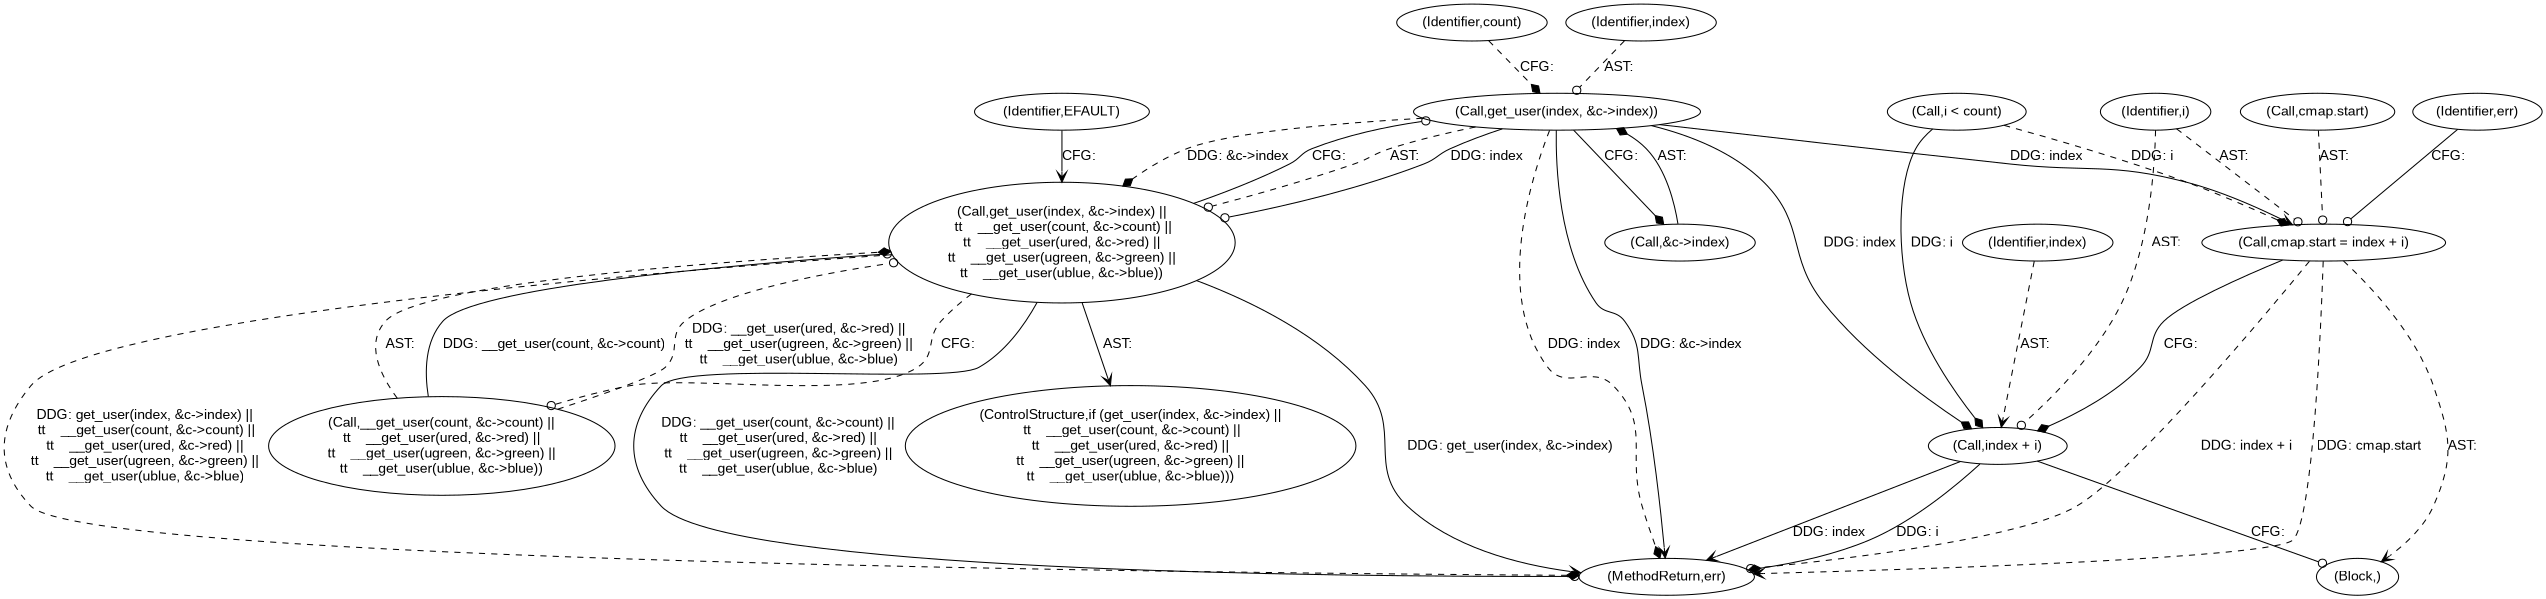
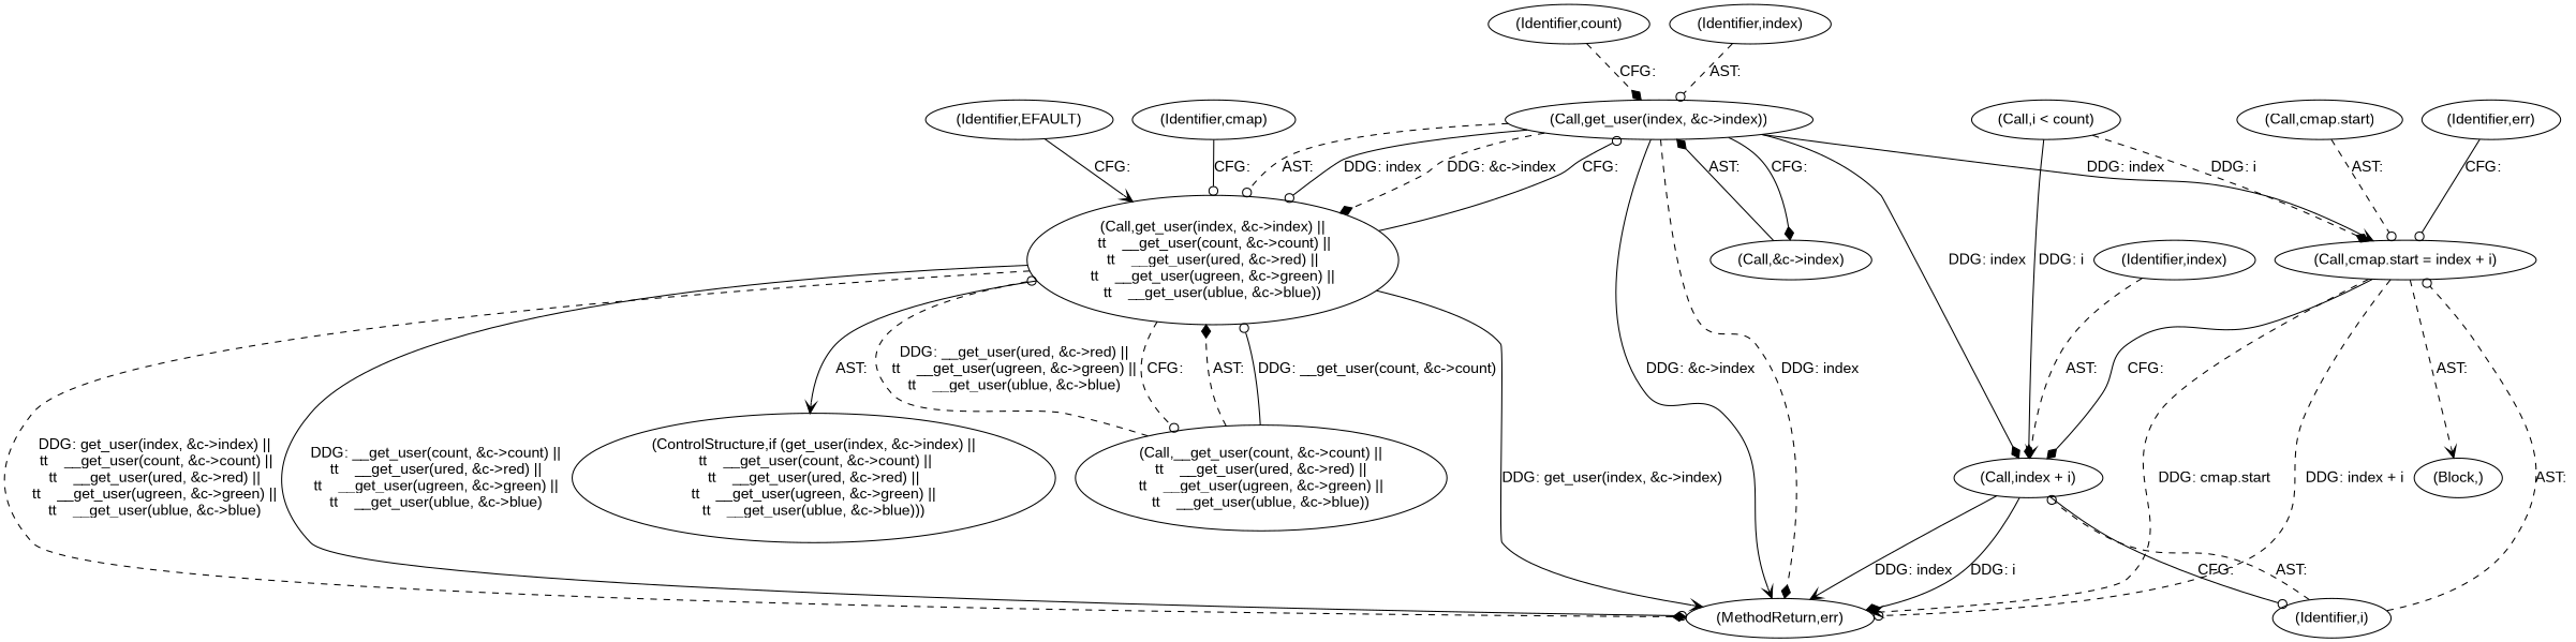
  digraph {
    fontname="Liberation Sans"
    node [fontname="Liberation Sans"]
    edge [arrowhead=odot fontname="Liberation Sans" style=solid]
    n1 [label="(Call,get_user(index, &c->index))"]
    n2 [label="(Call,get_user(index, &c->index) ||\n \t\t    __get_user(count, &c->count) ||\n\t\t    __get_user(ured, &c->red) ||\n\t\t    __get_user(ugreen, &c->green) ||\n\t\t    __get_user(ublue, &c->blue))"]
    n3 [label="(Call,cmap.start = index + i)"]
    n4 [label="(Call,index + i)"]
    n5 [label="(MethodReturn,err)"]
    n6 [label="(Call,&c->index)"]
    n7 [label="(ControlStructure,if (get_user(index, &c->index) ||\n \t\t    __get_user(count, &c->count) ||\n\t\t    __get_user(ured, &c->red) ||\n\t\t    __get_user(ugreen, &c->green) ||\n\t\t    __get_user(ublue, &c->blue)))"]
    n8 [label="(Call,__get_user(count, &c->count) ||\n\t\t    __get_user(ured, &c->red) ||\n\t\t    __get_user(ugreen, &c->green) ||\n\t\t    __get_user(ublue, &c->blue))"]
    n9 [label="(Block,)"]
    n10 [label="(Identifier,i)"]
    n11 [label="(Call,cmap.start)"]
    n12 [label="(Identifier,count)"]
    n13 [label="(Identifier,EFAULT)"]
    n14 [label="(Identifier,err)"]
    n15 [label="(Call,i < count)"]
    n16 [label="(Identifier,index)"]
+   n17 [label="(Identifier,cmap)"]
    n18 [label="(Identifier,index)"]
    n1 -> n2 [label="AST: " style=dashed]
    n1 -> n2 [label="DDG: index"]
    n1 -> n2 [arrowhead=diamond label="DDG: &c->index" style=dashed]
    n1 -> n3 [arrowhead=vee label="DDG: index"]
    n1 -> n4 [arrowhead=diamond label="DDG: index"]
    n1 -> n5 [arrowhead=vee label="DDG: &c->index"]
    n1 -> n5 [arrowhead=diamond label="DDG: index" style=dashed]
    n1 -> n6 [arrowhead=diamond label="CFG: "]
    n2 -> n1 [label="CFG: "]
    n2 -> n5 [label="DDG: __get_user(count, &c->count) ||\n\t\t    __get_user(ured, &c->red) ||\n\t\t    __get_user(ugreen, &c->green) ||\n\t\t    __get_user(ublue, &c->blue)"]
    n2 -> n5 [arrowhead=vee label="DDG: get_user(index, &c->index)"]
    n2 -> n5 [arrowhead=diamond label="DDG: get_user(index, &c->index) ||\n \t\t    __get_user(count, &c->count) ||\n\t\t    __get_user(ured, &c->red) ||\n\t\t    __get_user(ugreen, &c->green) ||\n\t\t    __get_user(ublue, &c->blue)" style=dashed]
    n2 -> n7 [arrowhead=vee label="AST: "]
    n2 -> n8 [label="CFG: " style=dashed]
    n3 -> n4 [arrowhead=diamond label="CFG: "]
    n3 -> n5 [arrowhead=vee label="DDG: cmap.start" style=dashed]
    n3 -> n5 [label="DDG: index + i" style=dashed]
    n3 -> n9 [arrowhead=vee label="AST: " style=dashed]
    n4 -> n5 [arrowhead=vee label="DDG: index"]
    n4 -> n5 [arrowhead=diamond label="DDG: i"]
-   n4 -> n9 [label="CFG: "]
+   n4 -> n10 [label="CFG: "]
    n6 -> n1 [arrowhead=diamond label="AST: "]
    n8 -> n2 [arrowhead=diamond label="AST: " style=dashed]
    n8 -> n2 [label="DDG: __get_user(count, &c->count)"]
    n8 -> n2 [label="DDG: __get_user(ured, &c->red) ||\n\t\t    __get_user(ugreen, &c->green) ||\n\t\t    __get_user(ublue, &c->blue)" style=dashed]
    n10 -> n3 [label="AST: " style=dashed]
    n10 -> n4 [label="AST: " style=dashed]
    n11 -> n3 [label="AST: " style=dashed]
    n12 -> n1 [arrowhead=diamond label="CFG: " style=dashed]
    n13 -> n2 [arrowhead=vee label="CFG: "]
    n14 -> n3 [label="CFG: "]
    n15 -> n3 [arrowhead=diamond label="DDG: i" style=dashed]
    n15 -> n4 [arrowhead=diamond label="DDG: i"]
    n16 -> n1 [label="AST: " style=dashed]
+   n17 -> n2 [label="CFG: "]
    n18 -> n4 [arrowhead=vee label="AST: " style=dashed]
  }
